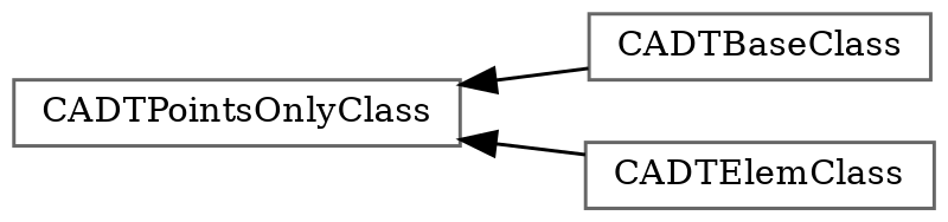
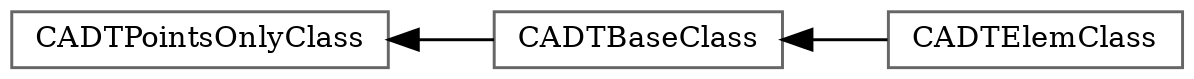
  digraph {
    fontname="DejaVu Serif"
    rankdir=LR
    node [color=grey40 fillcolor=white fontname="DejaVu Serif" fontsize=10 shape=box style=filled]
    edge [color=black dir=back fontname="DejaVu Serif" fontsize=10 labelfontname=Helvetica labelfontsize=10 style=solid]
    n1 [height=0.2 label=CADTBaseClass width=0.4]
    n2 [height=0.2 label=CADTElemClass width=0.4]
    n3 [height=0.2 label=CADTPointsOnlyClass width=0.4]
-   n3 -> n2
+   n1 -> n2
    n3 -> n1
  }
